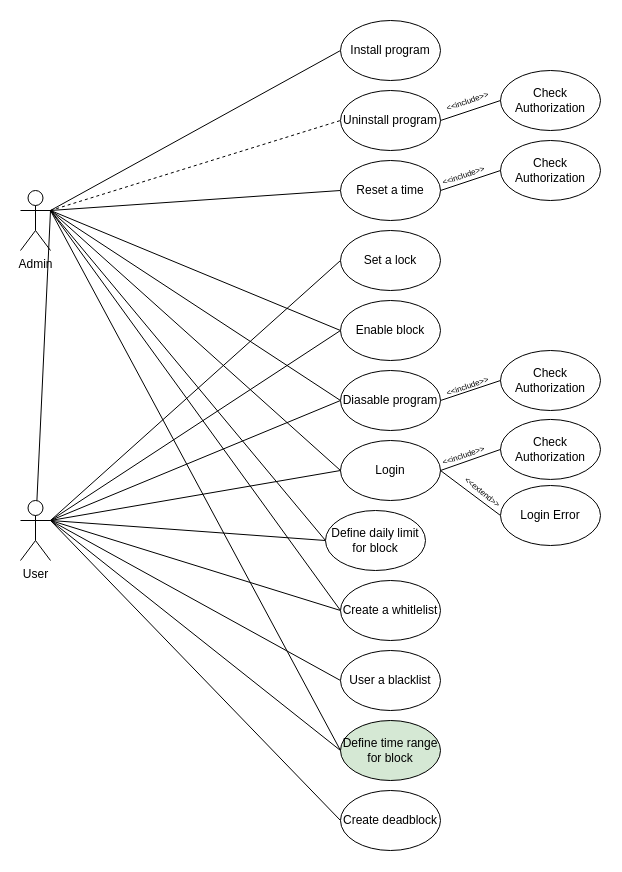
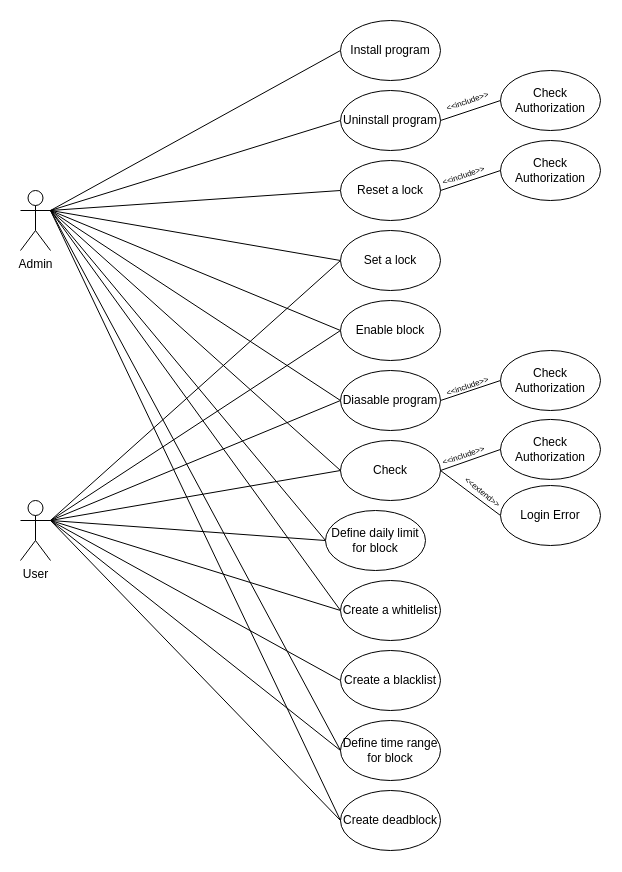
  <mxCell id="0" />
  <mxCell id="1" parent="0" />
  <mxCell id="2" style="edgeStyle=none;shape=connector;rounded=1;html=1;exitX=1;exitY=0.333;exitDx=0;exitDy=0;exitPerimeter=0;entryX=0;entryY=0.5;entryDx=0;entryDy=0;labelBackgroundColor=default;strokeColor=default;fontFamily=Helvetica;fontSize=11;fontColor=default;endArrow=none;" parent="1" source="10" target="28" edge="1"><mxGeometry relative="1" as="geometry" /></mxCell>
  <mxCell id="3" style="edgeStyle=none;shape=connector;rounded=1;html=1;exitX=1;exitY=0.333;exitDx=0;exitDy=0;exitPerimeter=0;entryX=0;entryY=0.5;entryDx=0;entryDy=0;labelBackgroundColor=default;strokeColor=default;fontFamily=Helvetica;fontSize=11;fontColor=default;endArrow=none;" parent="1" source="10" target="21" edge="1"><mxGeometry relative="1" as="geometry" /></mxCell>
  <mxCell id="4" style="edgeStyle=none;shape=connector;rounded=1;html=1;exitX=1;exitY=0.333;exitDx=0;exitDy=0;exitPerimeter=0;entryX=0;entryY=0.5;entryDx=0;entryDy=0;labelBackgroundColor=default;strokeColor=default;fontFamily=Helvetica;fontSize=11;fontColor=default;endArrow=none;" parent="1" source="10" target="23" edge="1"><mxGeometry relative="1" as="geometry" /></mxCell>
  <mxCell id="5" style="edgeStyle=none;shape=connector;rounded=1;html=1;exitX=1;exitY=0.333;exitDx=0;exitDy=0;exitPerimeter=0;entryX=0;entryY=0.5;entryDx=0;entryDy=0;labelBackgroundColor=default;strokeColor=default;fontFamily=Helvetica;fontSize=11;fontColor=default;endArrow=none;" parent="1" source="10" target="19" edge="1"><mxGeometry relative="1" as="geometry" /></mxCell>
  <mxCell id="6" style="edgeStyle=none;shape=connector;rounded=1;html=1;exitX=1;exitY=0.333;exitDx=0;exitDy=0;exitPerimeter=0;entryX=0;entryY=0.5;entryDx=0;entryDy=0;labelBackgroundColor=default;strokeColor=default;fontFamily=Helvetica;fontSize=11;fontColor=default;endArrow=none;" parent="1" source="10" target="29" edge="1"><mxGeometry relative="1" as="geometry" /></mxCell>
  <mxCell id="7" style="edgeStyle=none;shape=connector;rounded=1;html=1;exitX=1;exitY=0.333;exitDx=0;exitDy=0;exitPerimeter=0;entryX=0;entryY=0.5;entryDx=0;entryDy=0;labelBackgroundColor=default;strokeColor=default;fontFamily=Helvetica;fontSize=11;fontColor=default;endArrow=none;" parent="1" source="10" target="30" edge="1"><mxGeometry relative="1" as="geometry" /></mxCell>
  <mxCell id="8" style="edgeStyle=none;shape=connector;rounded=1;html=1;exitX=1;exitY=0.333;exitDx=0;exitDy=0;exitPerimeter=0;entryX=0;entryY=0.5;entryDx=0;entryDy=0;labelBackgroundColor=default;strokeColor=default;fontFamily=Helvetica;fontSize=11;fontColor=default;endArrow=none;" parent="1" source="10" target="31" edge="1"><mxGeometry relative="1" as="geometry" /></mxCell>
  <mxCell id="9" style="edgeStyle=none;shape=connector;rounded=1;html=1;exitX=1;exitY=0.333;exitDx=0;exitDy=0;exitPerimeter=0;entryX=0;entryY=0.5;entryDx=0;entryDy=0;labelBackgroundColor=default;strokeColor=default;fontFamily=Helvetica;fontSize=11;fontColor=default;endArrow=none;" parent="1" source="10" target="33" edge="1"><mxGeometry relative="1" as="geometry" /></mxCell>
  <mxCell id="10" value="User&lt;br&gt;" style="shape=umlActor;verticalLabelPosition=bottom;verticalAlign=top;html=1;outlineConnect=0;" parent="1" vertex="1"><mxGeometry x="20" y="500" width="30" height="60" as="geometry" /></mxCell>
  <mxCell id="11" value="Admin" style="shape=umlActor;verticalLabelPosition=bottom;verticalAlign=top;html=1;outlineConnect=0;" parent="1" vertex="1"><mxGeometry x="20" y="190" width="30" height="60" as="geometry" /></mxCell>
  <mxCell id="12" value="" style="endArrow=none;html=1;exitX=1;exitY=0.333;exitDx=0;exitDy=0;exitPerimeter=0;entryX=0;entryY=0.5;entryDx=0;entryDy=0;" parent="1" source="11" target="17" edge="1"><mxGeometry width="50" height="50" relative="1" as="geometry"><mxPoint x="180" y="210" as="sourcePoint" /><mxPoint x="340" y="50" as="targetPoint" /></mxGeometry></mxCell>
  <mxCell id="13" value="" style="endArrow=none;html=1;exitX=1;exitY=0.333;exitDx=0;exitDy=0;exitPerimeter=0;entryX=0;entryY=0.5;entryDx=0;entryDy=0;" parent="1" source="11" target="20" edge="1"><mxGeometry width="50" height="50" relative="1" as="geometry"><mxPoint x="180" y="200" as="sourcePoint" /><mxPoint x="340" y="209.5" as="targetPoint" /></mxGeometry></mxCell>
  <mxCell id="14" value="" style="endArrow=none;html=1;exitX=1;exitY=0.333;exitDx=0;exitDy=0;exitPerimeter=0;entryX=0;entryY=0.5;entryDx=0;entryDy=0;" parent="1" source="11" target="21" edge="1"><mxGeometry width="50" height="50" relative="1" as="geometry"><mxPoint x="180" y="210" as="sourcePoint" /><mxPoint x="340" y="370" as="targetPoint" /></mxGeometry></mxCell>
- <mxCell id="15" value="" style="endArrow=none;html=1;exitX=1;exitY=0.333;exitDx=0;exitDy=0;exitPerimeter=0;entryX=0;entryY=0.5;entryDx=0;entryDy=0;dashed=1;" parent="1" source="11" target="18" edge="1"><mxGeometry width="50" height="50" relative="1" as="geometry"><mxPoint x="180" y="210" as="sourcePoint" /><mxPoint x="340" y="130" as="targetPoint" /></mxGeometry></mxCell>
- <mxCell id="16" value="" style="endArrow=none;html=1;exitX=1;exitY=0.333;exitDx=0;exitDy=0;exitPerimeter=0;" parent="1" source="11" target="10" edge="1"><mxGeometry width="50" height="50" relative="1" as="geometry"><mxPoint x="180" y="210" as="sourcePoint" /><mxPoint x="340" y="290" as="targetPoint" /></mxGeometry></mxCell>
+ <mxCell id="15" value="" style="endArrow=none;html=1;exitX=1;exitY=0.333;exitDx=0;exitDy=0;exitPerimeter=0;entryX=0;entryY=0.5;entryDx=0;entryDy=0;" parent="1" source="11" target="18" edge="1"><mxGeometry width="50" height="50" relative="1" as="geometry"><mxPoint x="180" y="210" as="sourcePoint" /><mxPoint x="340" y="130" as="targetPoint" /></mxGeometry></mxCell>
+ <mxCell id="16" value="" style="endArrow=none;html=1;exitX=1;exitY=0.333;exitDx=0;exitDy=0;exitPerimeter=0;entryX=0;entryY=0.5;entryDx=0;entryDy=0;" parent="1" source="11" target="19" edge="1"><mxGeometry width="50" height="50" relative="1" as="geometry"><mxPoint x="180" y="210" as="sourcePoint" /><mxPoint x="340" y="290" as="targetPoint" /></mxGeometry></mxCell>
  <mxCell id="17" value="Install program" style="ellipse;whiteSpace=wrap;html=1;" parent="1" vertex="1"><mxGeometry x="340" y="20" width="100" height="60" as="geometry" /></mxCell>
  <mxCell id="18" value="Uninstall program" style="ellipse;whiteSpace=wrap;html=1;" parent="1" vertex="1"><mxGeometry x="340" y="90" width="100" height="60" as="geometry" /></mxCell>
  <mxCell id="19" value="Set a lock" style="ellipse;whiteSpace=wrap;html=1;" parent="1" vertex="1"><mxGeometry x="340" y="230" width="100" height="60" as="geometry" /></mxCell>
- <mxCell id="20" value="Reset a time" style="ellipse;whiteSpace=wrap;html=1;" parent="1" vertex="1"><mxGeometry x="340" y="160" width="100" height="60" as="geometry" /></mxCell>
+ <mxCell id="20" value="Reset a lock" style="ellipse;whiteSpace=wrap;html=1;" parent="1" vertex="1"><mxGeometry x="340" y="160" width="100" height="60" as="geometry" /></mxCell>
  <mxCell id="21" value="Enable block" style="ellipse;whiteSpace=wrap;html=1;" parent="1" vertex="1"><mxGeometry x="340" y="300" width="100" height="60" as="geometry" /></mxCell>
  <mxCell id="22" value="" style="endArrow=none;html=1;exitX=1;exitY=0.333;exitDx=0;exitDy=0;exitPerimeter=0;entryX=0;entryY=0.5;entryDx=0;entryDy=0;" parent="1" source="11" target="23" edge="1"><mxGeometry width="50" height="50" relative="1" as="geometry"><mxPoint x="180" y="210" as="sourcePoint" /><mxPoint x="340" y="450" as="targetPoint" /></mxGeometry></mxCell>
  <mxCell id="23" value="Diasable program" style="ellipse;whiteSpace=wrap;html=1;" parent="1" vertex="1"><mxGeometry x="340" y="370" width="100" height="60" as="geometry" /></mxCell>
  <mxCell id="24" value="" style="endArrow=none;html=1;exitX=1;exitY=0.333;exitDx=0;exitDy=0;exitPerimeter=0;entryX=0;entryY=0.5;entryDx=0;entryDy=0;" parent="1" source="11" target="27" edge="1"><mxGeometry width="50" height="50" relative="1" as="geometry"><mxPoint x="180" y="210" as="sourcePoint" /><mxPoint x="335" y="500" as="targetPoint" /></mxGeometry></mxCell>
  <mxCell id="25" value="" style="endArrow=none;html=1;exitX=1;exitY=0.333;exitDx=0;exitDy=0;exitPerimeter=0;entryX=0;entryY=0.5;entryDx=0;entryDy=0;" parent="1" source="11" target="28" edge="1"><mxGeometry width="50" height="50" relative="1" as="geometry"><mxPoint x="180" y="210" as="sourcePoint" /><mxPoint x="340" y="570" as="targetPoint" /></mxGeometry></mxCell>
  <mxCell id="26" value="" style="endArrow=none;html=1;exitX=1;exitY=0.333;exitDx=0;exitDy=0;exitPerimeter=0;entryX=0;entryY=0.5;entryDx=0;entryDy=0;" parent="1" source="11" target="29" edge="1"><mxGeometry width="50" height="50" relative="1" as="geometry"><mxPoint x="180" y="210" as="sourcePoint" /><mxPoint x="340" y="650" as="targetPoint" /></mxGeometry></mxCell>
- <mxCell id="27" value="Login" style="ellipse;whiteSpace=wrap;html=1;" parent="1" vertex="1"><mxGeometry x="340" y="440" width="100" height="60" as="geometry" /></mxCell>
+ <mxCell id="27" value="Check" style="ellipse;whiteSpace=wrap;html=1;" parent="1" vertex="1"><mxGeometry x="340" y="440" width="100" height="60" as="geometry" /></mxCell>
  <mxCell id="28" value="Define daily limit for block&lt;br&gt;" style="ellipse;whiteSpace=wrap;html=1;" parent="1" vertex="1"><mxGeometry x="325" y="510" width="100" height="60" as="geometry" /></mxCell>
  <mxCell id="29" value="Create a whitlelist" style="ellipse;whiteSpace=wrap;html=1;" parent="1" vertex="1"><mxGeometry x="340" y="580" width="100" height="60" as="geometry" /></mxCell>
- <mxCell id="30" value="User a blacklist" style="ellipse;whiteSpace=wrap;html=1;" parent="1" vertex="1"><mxGeometry x="340" y="650" width="100" height="60" as="geometry" /></mxCell>
- <mxCell id="31" value="Define time range for block" style="ellipse;whiteSpace=wrap;html=1;fillColor=#d5e8d4;" parent="1" vertex="1"><mxGeometry x="340" y="720" width="100" height="60" as="geometry" /></mxCell>
+ <mxCell id="30" value="Create a blacklist" style="ellipse;whiteSpace=wrap;html=1;" parent="1" vertex="1"><mxGeometry x="340" y="650" width="100" height="60" as="geometry" /></mxCell>
+ <mxCell id="31" value="Define time range for block" style="ellipse;whiteSpace=wrap;html=1;" parent="1" vertex="1"><mxGeometry x="340" y="720" width="100" height="60" as="geometry" /></mxCell>
  <mxCell id="32" value="" style="endArrow=none;html=1;entryX=0;entryY=0.5;entryDx=0;entryDy=0;" parent="1" target="31" edge="1"><mxGeometry width="50" height="50" relative="1" as="geometry"><mxPoint x="50" y="210" as="sourcePoint" /><mxPoint x="340" y="790" as="targetPoint" /></mxGeometry></mxCell>
  <mxCell id="33" value="Create deadblock" style="ellipse;whiteSpace=wrap;html=1;" parent="1" vertex="1"><mxGeometry x="340" y="790" width="100" height="60" as="geometry" /></mxCell>
+ <mxCell id="34" value="" style="endArrow=none;html=1;exitX=1;exitY=0.333;exitDx=0;exitDy=0;exitPerimeter=0;entryX=0;entryY=0.5;entryDx=0;entryDy=0;" parent="1" source="11" target="33" edge="1"><mxGeometry width="50" height="50" relative="1" as="geometry"><mxPoint x="50" y="420" as="sourcePoint" /><mxPoint x="340" y="860" as="targetPoint" /></mxGeometry></mxCell>
  <mxCell id="35" value="" style="endArrow=none;html=1;exitX=1;exitY=0.333;exitDx=0;exitDy=0;exitPerimeter=0;entryX=0;entryY=0.5;entryDx=0;entryDy=0;" parent="1" source="10" target="27" edge="1"><mxGeometry width="50" height="50" relative="1" as="geometry"><mxPoint x="80" y="540" as="sourcePoint" /><mxPoint x="130" y="490" as="targetPoint" /></mxGeometry></mxCell>
  <mxCell id="36" value="Check Authorization" style="ellipse;whiteSpace=wrap;html=1;" parent="1" vertex="1"><mxGeometry x="500" y="140" width="100" height="60" as="geometry" /></mxCell>
  <mxCell id="37" value="Check Authorization" style="ellipse;whiteSpace=wrap;html=1;" parent="1" vertex="1"><mxGeometry x="500" y="70" width="100" height="60" as="geometry" /></mxCell>
  <mxCell id="38" value="Check Authorization" style="ellipse;whiteSpace=wrap;html=1;" parent="1" vertex="1"><mxGeometry x="500" y="350" width="100" height="60" as="geometry" /></mxCell>
  <mxCell id="39" value="" style="group" parent="1" vertex="1" connectable="0"><mxGeometry x="433.501" y="76.05" width="66.498" height="47.9" as="geometry" /></mxCell>
  <mxCell id="40" value="" style="edgeStyle=none;shape=connector;rounded=1;html=1;entryX=0;entryY=0.5;entryDx=0;entryDy=0;labelBackgroundColor=default;strokeColor=default;fontFamily=Helvetica;fontSize=11;fontColor=default;endArrow=none;exitX=1;exitY=0.5;exitDx=0;exitDy=0;" parent="39" source="18" target="37" edge="1"><mxGeometry relative="1" as="geometry"><mxPoint x="23.249" y="43.95" as="sourcePoint" /></mxGeometry></mxCell>
  <mxCell id="41" value="&lt;font style=&quot;font-size: 8px;&quot;&gt;&amp;lt;&amp;lt;include&amp;gt;&amp;gt;&lt;/font&gt;" style="text;html=1;strokeColor=none;fillColor=none;align=center;verticalAlign=middle;whiteSpace=wrap;rounded=0;fontFamily=Helvetica;fontSize=11;fontColor=default;rotation=-19;" parent="39" vertex="1"><mxGeometry x="3.249" y="8.95" width="60" height="30" as="geometry" /></mxCell>
  <mxCell id="42" value="" style="group" parent="1" vertex="1" connectable="0"><mxGeometry x="430.001" y="150" width="66.498" height="47.9" as="geometry" /></mxCell>
  <mxCell id="43" style="edgeStyle=none;shape=connector;rounded=1;html=1;exitX=1;exitY=0.5;exitDx=0;exitDy=0;entryX=0;entryY=0.5;entryDx=0;entryDy=0;labelBackgroundColor=default;strokeColor=default;fontFamily=Helvetica;fontSize=11;fontColor=default;endArrow=none;" parent="42" source="20" target="36" edge="1"><mxGeometry relative="1" as="geometry" /></mxCell>
  <mxCell id="44" value="" style="group" parent="42" vertex="1" connectable="0"><mxGeometry width="66.498" height="47.9" as="geometry" /></mxCell>
  <mxCell id="45" value="" style="edgeStyle=none;shape=connector;rounded=1;html=1;entryX=0;entryY=0.5;entryDx=0;entryDy=0;labelBackgroundColor=default;strokeColor=default;fontFamily=Helvetica;fontSize=11;fontColor=default;endArrow=none;exitX=1;exitY=0.5;exitDx=0;exitDy=0;" parent="44" edge="1"><mxGeometry relative="1" as="geometry"><mxPoint x="23.249" y="43.95" as="sourcePoint" /></mxGeometry></mxCell>
  <mxCell id="46" value="&lt;font style=&quot;font-size: 8px;&quot;&gt;&amp;lt;&amp;lt;include&amp;gt;&amp;gt;&lt;/font&gt;" style="text;html=1;strokeColor=none;fillColor=none;align=center;verticalAlign=middle;whiteSpace=wrap;rounded=0;fontFamily=Helvetica;fontSize=11;fontColor=default;rotation=-19;" parent="44" vertex="1"><mxGeometry x="3.249" y="8.95" width="60" height="30" as="geometry" /></mxCell>
  <mxCell id="47" value="" style="group" parent="1" vertex="1" connectable="0"><mxGeometry x="433.251" y="361.05" width="66.498" height="47.9" as="geometry" /></mxCell>
  <mxCell id="48" style="edgeStyle=none;shape=connector;rounded=1;html=1;entryX=0;entryY=0.5;entryDx=0;entryDy=0;labelBackgroundColor=default;strokeColor=default;fontFamily=Helvetica;fontSize=11;fontColor=default;endArrow=none;exitX=1;exitY=0.5;exitDx=0;exitDy=0;" parent="47" source="23" target="38" edge="1"><mxGeometry relative="1" as="geometry"><mxPoint x="16.749" y="38.95" as="sourcePoint" /></mxGeometry></mxCell>
  <mxCell id="49" value="&lt;font style=&quot;font-size: 8px;&quot;&gt;&amp;lt;&amp;lt;include&amp;gt;&amp;gt;&lt;/font&gt;" style="text;html=1;strokeColor=none;fillColor=none;align=center;verticalAlign=middle;whiteSpace=wrap;rounded=0;fontFamily=Helvetica;fontSize=11;fontColor=default;rotation=-19;" parent="47" vertex="1"><mxGeometry x="3.249" y="8.95" width="60" height="30" as="geometry" /></mxCell>
  <mxCell id="50" value="Check Authorization" style="ellipse;whiteSpace=wrap;html=1;" parent="1" vertex="1"><mxGeometry x="500" y="418.95" width="100" height="60" as="geometry" /></mxCell>
  <mxCell id="51" value="" style="group" parent="1" vertex="1" connectable="0"><mxGeometry x="430.001" y="430" width="66.498" height="47.9" as="geometry" /></mxCell>
  <mxCell id="52" value="&lt;font style=&quot;font-size: 8px;&quot;&gt;&amp;lt;&amp;lt;include&amp;gt;&amp;gt;&lt;/font&gt;" style="text;html=1;strokeColor=none;fillColor=none;align=center;verticalAlign=middle;whiteSpace=wrap;rounded=0;fontFamily=Helvetica;fontSize=11;fontColor=default;rotation=-19;" parent="51" vertex="1"><mxGeometry x="3.249" y="8.95" width="60" height="30" as="geometry" /></mxCell>
  <mxCell id="53" style="edgeStyle=none;shape=connector;rounded=1;html=1;entryX=0;entryY=0.5;entryDx=0;entryDy=0;labelBackgroundColor=default;strokeColor=default;fontFamily=Helvetica;fontSize=11;fontColor=default;endArrow=none;exitX=1;exitY=0.5;exitDx=0;exitDy=0;" parent="1" source="27" target="50" edge="1"><mxGeometry relative="1" as="geometry"><mxPoint x="436.75" y="463.95" as="sourcePoint" /></mxGeometry></mxCell>
  <mxCell id="54" style="edgeStyle=none;shape=connector;rounded=1;html=1;exitX=0;exitY=0.5;exitDx=0;exitDy=0;entryX=1;entryY=0.5;entryDx=0;entryDy=0;labelBackgroundColor=default;strokeColor=default;fontFamily=Helvetica;fontSize=10;fontColor=default;endArrow=none;" parent="1" source="55" target="27" edge="1"><mxGeometry relative="1" as="geometry" /></mxCell>
  <mxCell id="55" value="Login Error" style="ellipse;whiteSpace=wrap;html=1;" parent="1" vertex="1"><mxGeometry x="500" y="485" width="100" height="60" as="geometry" /></mxCell>
  <mxCell id="56" value="" style="group;rotation=50;" parent="1" vertex="1" connectable="0"><mxGeometry x="450.001" y="467" width="66.498" height="47.9" as="geometry" /></mxCell>
  <mxCell id="57" value="&lt;font style=&quot;font-size: 8px;&quot;&gt;&amp;lt;&amp;lt;extend&amp;gt;&amp;gt;&lt;/font&gt;" style="text;html=1;strokeColor=none;fillColor=none;align=center;verticalAlign=middle;whiteSpace=wrap;rounded=0;fontFamily=Helvetica;fontSize=11;fontColor=default;rotation=39;" parent="56" vertex="1"><mxGeometry x="3" y="9" width="60" height="30" as="geometry" /></mxCell>
